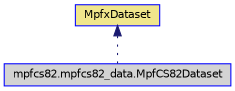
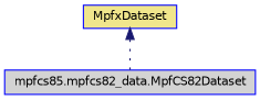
  digraph {
    node [color=blue fontname=Helvetica fontsize=10 shape=record style=filled]
    n1 [fillcolor=khaki fontcolor=black height=0.2 label=MpfxDataset width=0.4]
-   n2 [fillcolor=lightgrey height=0.2 label="mpfcs82.mpfcs82_data.MpfCS82Dataset" width=0.4]
+   n2 [fillcolor=lightgrey height=0.2 label="mpfcs85.mpfcs82_data.MpfCS82Dataset" width=0.4]
    n1 -> n2 [color=midnightblue dir=back fontname=Helvetica fontsize=10 labelfontname=Helvetica labelfontsize=10 style=dotted]
  }
